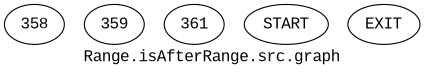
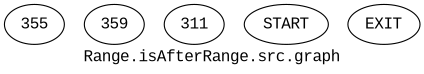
  digraph {
    label="Range.isAfterRange.src.graph"
    fontname="Liberation Mono"
    node [fontname="Liberation Mono"]
-   n1 [label=358]
+   n1 [label=355]
    n2 [label=359]
-   n3 [label=361]
+   n3 [label=311]
    n4 [label=START]
    n5 [label=EXIT]
  }
